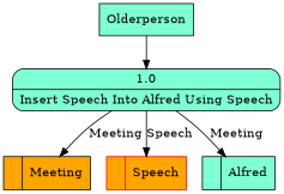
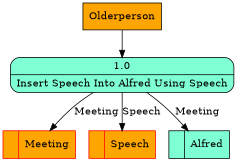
  digraph {
    node [fillcolor=orange shape=record style=filled]
-   n1 [color=black label="<f0>  |<f1> Meeting "]
+   n1 [color=red label="<f0>  |<f1> Meeting "]
    n2 [color=red label="<f0>  |<f1> Speech "]
    n3 [fillcolor=aquamarine label="<f0>  |<f1> Alfred "]
-   n4 [fillcolor=aquamarine label=Olderperson shape=box]
+   n4 [label=Olderperson shape=box]
    n5 [fillcolor=aquamarine label="{<f0> 1.0|<f1> Insert Speech Into Alfred Using Speech }" shape=Mrecord]
    n4 -> n5
    n5 -> n1 [label=Meeting]
    n5 -> n2 [label=Speech]
    n5 -> n3 [label=Meeting]
  }
